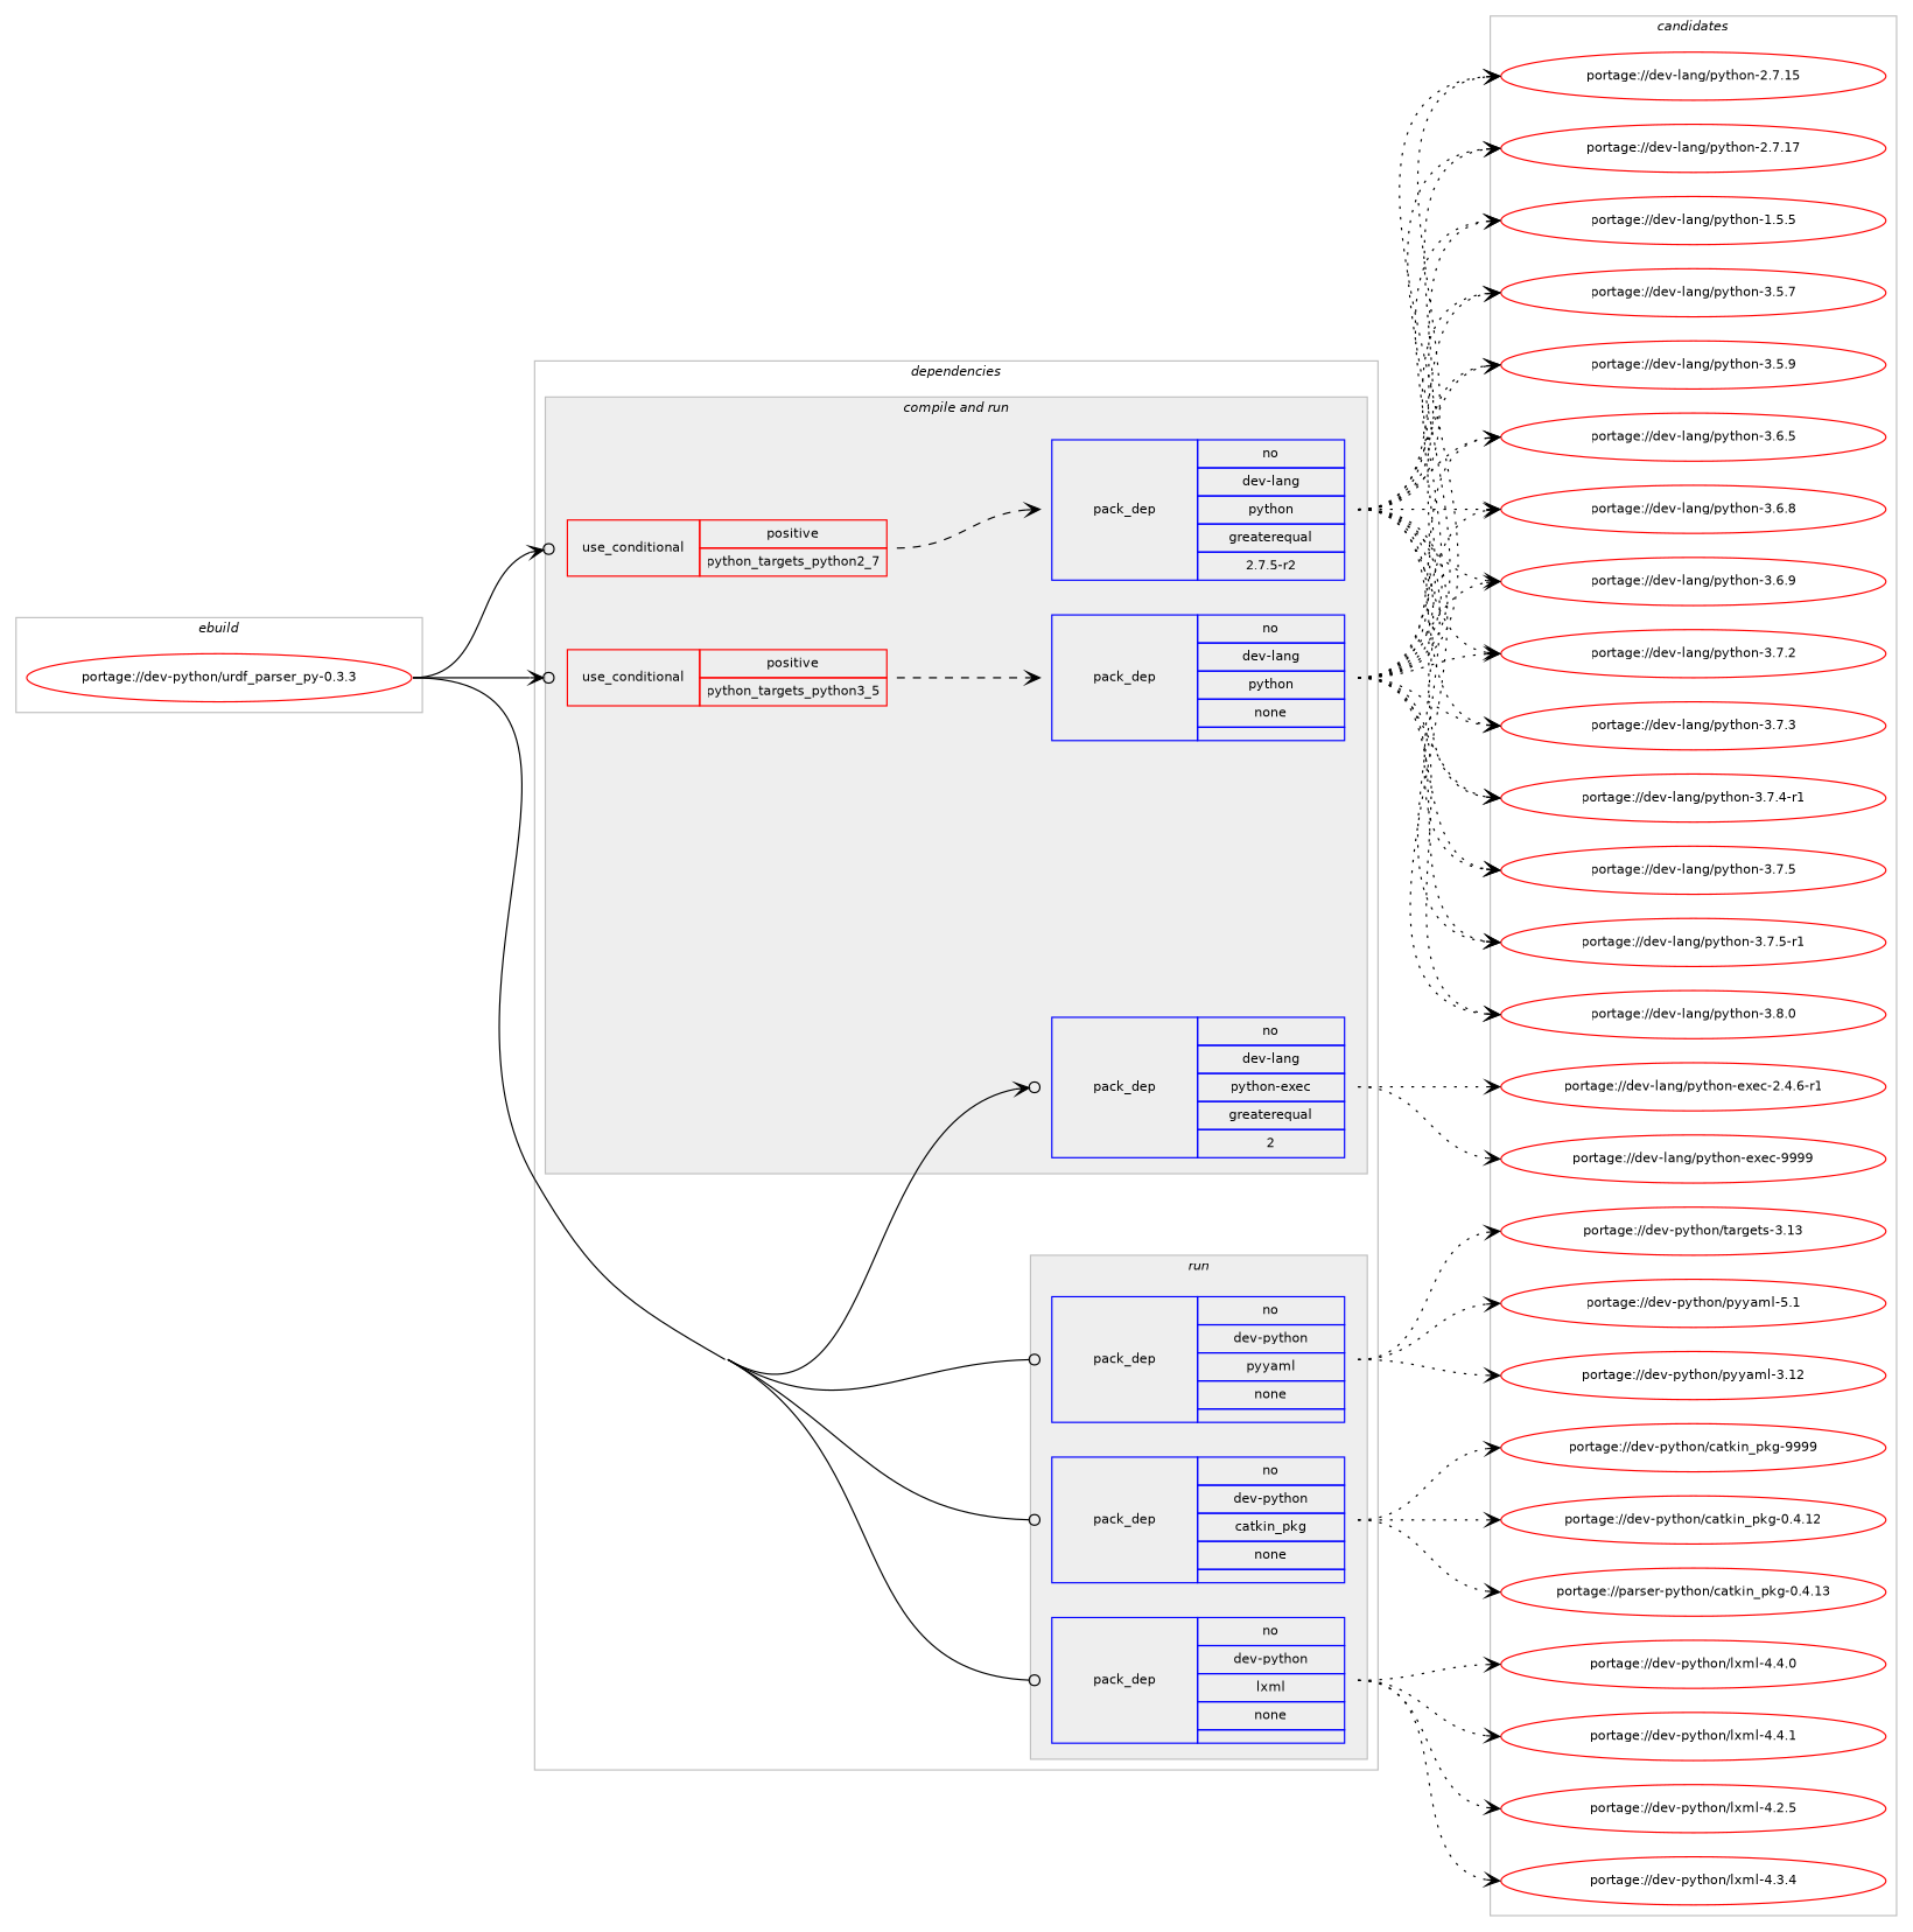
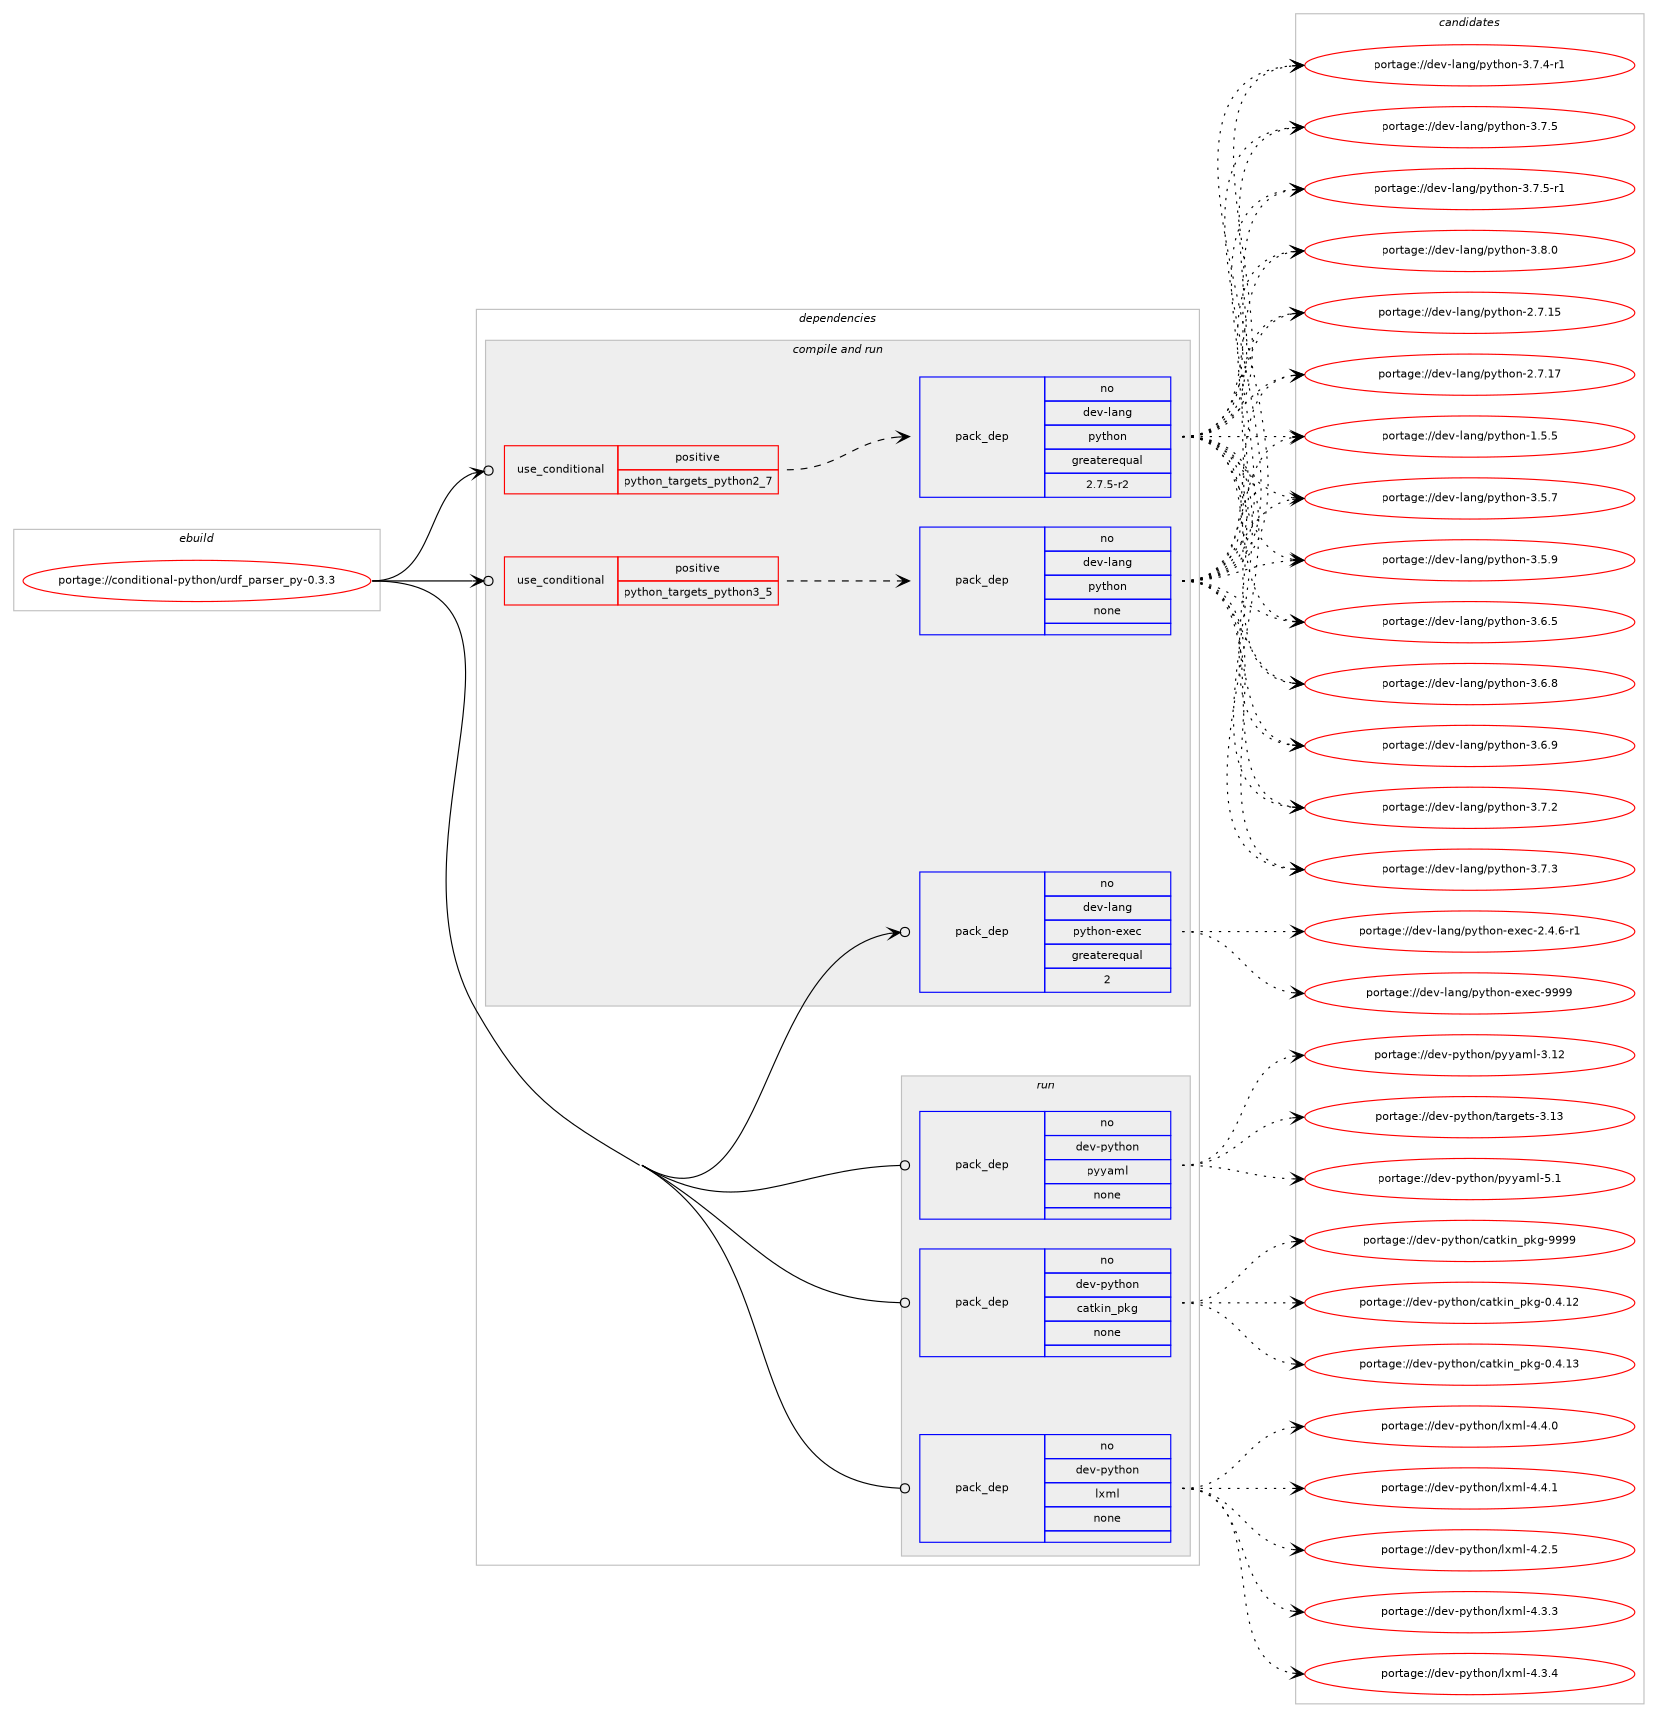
  digraph {
    compound=true
    concentrate=true
    fontname=Helvetica
    fontsize=10
    newrank=true
    rankdir=LR
    ranksep=1.5
    node [color=red fontname=Helvetica fontsize=10]
    edge [arrowhead=vee headport=w style=dotted tailport=e weight=100]
-   n1 [label="portage://dev-python/urdf_parser_py-0.3.3" width=4]
+   n1 [label="portage://conditional-python/urdf_parser_py-0.3.3" width=4]
    n2 [color=blue label=<<TABLE BORDER="0" CELLBORDER="1" CELLSPACING="0" CELLPADDING="4" WIDTH="220"><TR><TD ROWSPAN="6" CELLPADDING="30">pack_dep</TD></TR><TR><TD WIDTH="110">no</TD></TR><TR><TD>dev-lang</TD></TR><TR><TD>python</TD></TR><TR><TD>greaterequal</TD></TR><TR><TD>2.7.5-r2</TD></TR></TABLE>> shape=none]
    n3 [label=<<TABLE BORDER="0" CELLBORDER="1" CELLSPACING="0" CELLPADDING="4"><TR><TD ROWSPAN="3" CELLPADDING="10">use_conditional</TD></TR><TR><TD>positive</TD></TR><TR><TD>python_targets_python2_7</TD></TR></TABLE>> shape=none]
    n4 [color=blue label=<<TABLE BORDER="0" CELLBORDER="1" CELLSPACING="0" CELLPADDING="4" WIDTH="220"><TR><TD ROWSPAN="6" CELLPADDING="30">pack_dep</TD></TR><TR><TD WIDTH="110">no</TD></TR><TR><TD>dev-lang</TD></TR><TR><TD>python</TD></TR><TR><TD>none</TD></TR><TR><TD></TD></TR></TABLE>> shape=none]
    n5 [label=<<TABLE BORDER="0" CELLBORDER="1" CELLSPACING="0" CELLPADDING="4"><TR><TD ROWSPAN="3" CELLPADDING="10">use_conditional</TD></TR><TR><TD>positive</TD></TR><TR><TD>python_targets_python3_5</TD></TR></TABLE>> shape=none]
    n6 [color=blue label=<<TABLE BORDER="0" CELLBORDER="1" CELLSPACING="0" CELLPADDING="4" WIDTH="220"><TR><TD ROWSPAN="6" CELLPADDING="30">pack_dep</TD></TR><TR><TD WIDTH="110">no</TD></TR><TR><TD>dev-lang</TD></TR><TR><TD>python-exec</TD></TR><TR><TD>greaterequal</TD></TR><TR><TD>2</TD></TR></TABLE>> shape=none]
    n7 [color=blue label=<<TABLE BORDER="0" CELLBORDER="1" CELLSPACING="0" CELLPADDING="4" WIDTH="220"><TR><TD ROWSPAN="6" CELLPADDING="30">pack_dep</TD></TR><TR><TD WIDTH="110">no</TD></TR><TR><TD>dev-python</TD></TR><TR><TD>catkin_pkg</TD></TR><TR><TD>none</TD></TR><TR><TD></TD></TR></TABLE>> shape=none]
    n8 [color=blue label=<<TABLE BORDER="0" CELLBORDER="1" CELLSPACING="0" CELLPADDING="4" WIDTH="220"><TR><TD ROWSPAN="6" CELLPADDING="30">pack_dep</TD></TR><TR><TD WIDTH="110">no</TD></TR><TR><TD>dev-python</TD></TR><TR><TD>lxml</TD></TR><TR><TD>none</TD></TR><TR><TD></TD></TR></TABLE>> shape=none]
    n9 [color=blue label=<<TABLE BORDER="0" CELLBORDER="1" CELLSPACING="0" CELLPADDING="4" WIDTH="220"><TR><TD ROWSPAN="6" CELLPADDING="30">pack_dep</TD></TR><TR><TD WIDTH="110">no</TD></TR><TR><TD>dev-python</TD></TR><TR><TD>pyyaml</TD></TR><TR><TD>none</TD></TR><TR><TD></TD></TR></TABLE>> shape=none]
    n10 [label="portage://dev-lang/python-2.7.15" width=4]
    n11 [label="portage://dev-lang/python-2.7.17" width=4]
    n12 [label="portage://dev-lang/python-1.5.5" width=4]
    n13 [label="portage://dev-lang/python-3.5.7" width=4]
    n14 [label="portage://dev-lang/python-3.5.9" width=4]
    n15 [label="portage://dev-lang/python-3.6.5" width=4]
    n16 [label="portage://dev-lang/python-3.6.8" width=4]
    n17 [label="portage://dev-lang/python-3.6.9" width=4]
    n18 [label="portage://dev-lang/python-3.7.2" width=4]
    n19 [label="portage://dev-lang/python-3.7.3" width=4]
    n20 [label="portage://dev-lang/python-3.7.4-r1" width=4]
    n21 [label="portage://dev-lang/python-3.7.5" width=4]
    n22 [label="portage://dev-lang/python-3.7.5-r1" width=4]
    n23 [label="portage://dev-lang/python-3.8.0" width=4]
    n24 [label="portage://dev-lang/python-exec-2.4.6-r1" width=4]
    n25 [label="portage://dev-lang/python-exec-9999" width=4]
    n26 [label="portage://dev-python/catkin_pkg-0.4.12" width=4]
-   n27 [label="portage://parser-python/catkin_pkg-0.4.13" width=4]
+   n27 [label="portage://dev-python/catkin_pkg-0.4.13" width=4]
    n28 [label="portage://dev-python/catkin_pkg-9999" width=4]
    n29 [label="portage://dev-python/lxml-4.2.5" width=4]
+   n30 [label="portage://dev-python/lxml-4.3.3" width=4]
    n31 [label="portage://dev-python/lxml-4.3.4" width=4]
    n32 [label="portage://dev-python/lxml-4.4.0" width=4]
    n33 [label="portage://dev-python/lxml-4.4.1" width=4]
    n34 [label="portage://dev-python/pyyaml-3.12" width=4]
    n35 [label="portage://dev-python/targets-3.13" width=4]
    n36 [label="portage://dev-python/pyyaml-5.1" width=4]
    subgraph cluster_1 {
      color=gray
      label=<<i>ebuild</i>>
      rank=same
      n1
    }
    subgraph cluster_2 {
      color=gray
      label=<<i>dependencies</i>>
      subgraph cluster_3 {
        color=gray
        fillcolor="#eeeeee"
        label=<<i>compile</i>>
        style=filled
      }
      subgraph cluster_4 {
        color=gray
        fillcolor="#eeeeee"
        label=<<i>compile and run</i>>
        style=filled
        subgraph sub_5 {
          color=gray
          fillcolor="#eeeeee"
          label=<<i>compile and run</i>>
          style=filled
          n3
          subgraph sub_6 {
            color=gray
            fillcolor="#eeeeee"
            label=<<i>compile and run</i>>
            style=filled
            n2
          }
        }
        subgraph sub_7 {
          color=gray
          fillcolor="#eeeeee"
          label=<<i>compile and run</i>>
          style=filled
          n5
          subgraph sub_8 {
            color=gray
            fillcolor="#eeeeee"
            label=<<i>compile and run</i>>
            style=filled
            n4
          }
        }
        subgraph sub_9 {
          color=gray
          fillcolor="#eeeeee"
          label=<<i>compile and run</i>>
          style=filled
          n6
        }
      }
      subgraph cluster_10 {
        color=gray
        fillcolor="#eeeeee"
        label=<<i>run</i>>
        style=filled
        subgraph sub_11 {
          color=gray
          fillcolor="#eeeeee"
          label=<<i>run</i>>
          style=filled
          n7
        }
        subgraph sub_12 {
          color=gray
          fillcolor="#eeeeee"
          label=<<i>run</i>>
          style=filled
          n8
        }
        subgraph sub_13 {
          color=gray
          fillcolor="#eeeeee"
          label=<<i>run</i>>
          style=filled
          n9
        }
      }
    }
    subgraph cluster_14 {
      color=gray
      label=<<i>candidates</i>>
      rank=same
      subgraph sub_15 {
        color=black
        label=<<i>candidates</i>>
        nodesep=1
        rank=same
        n10
        n11
        n12
        n13
        n14
        n15
        n16
        n17
        n18
        n19
        n20
        n21
        n22
        n23
      }
      subgraph sub_16 {
        color=black
        label=<<i>candidates</i>>
        nodesep=1
        rank=same
        n10
        n11
        n12
        n13
        n14
        n15
        n16
        n17
        n18
        n19
        n20
        n21
        n22
        n23
      }
      subgraph sub_17 {
        color=black
        label=<<i>candidates</i>>
        nodesep=1
        rank=same
        n24
        n25
      }
      subgraph sub_18 {
        color=black
        label=<<i>candidates</i>>
        nodesep=1
        rank=same
        n26
        n27
        n28
      }
      subgraph sub_19 {
        color=black
        label=<<i>candidates</i>>
        nodesep=1
        rank=same
        n29
+       n30
        n31
        n32
        n33
      }
      subgraph sub_20 {
        color=black
        label=<<i>candidates</i>>
        nodesep=1
        rank=same
        n34
        n35
        n36
      }
    }
    n1 -> n3 [arrowhead=odotvee style=solid weight=20]
    n1 -> n5 [arrowhead=odotvee style=solid weight=20]
    n1 -> n6 [arrowhead=odotvee style=solid weight=20]
    n1 -> n7 [arrowhead=odot style=solid weight=20]
    n1 -> n8 [arrowhead=odot style=solid weight=20]
    n1 -> n9 [arrowhead=odot style=solid weight=20]
    n2 -> n10
    n2 -> n11
    n2 -> n12
    n2 -> n13
    n2 -> n14
    n2 -> n15
    n2 -> n16
    n2 -> n17
    n2 -> n18
    n2 -> n19
    n2 -> n20
    n2 -> n21
    n2 -> n22
    n2 -> n23
    n3 -> n2 [style=dashed weight=20]
    n4 -> n10
    n4 -> n11
    n4 -> n12
    n4 -> n13
    n4 -> n14
    n4 -> n15
    n4 -> n16
    n4 -> n17
    n4 -> n18
    n4 -> n19
    n4 -> n20
    n4 -> n21
    n4 -> n22
    n4 -> n23
    n5 -> n4 [style=dashed weight=20]
    n6 -> n24
    n6 -> n25
    n7 -> n26
    n7 -> n27
    n7 -> n28
    n8 -> n29
+   n8 -> n30
    n8 -> n31
    n8 -> n32
    n8 -> n33
    n9 -> n34
    n9 -> n35
    n9 -> n36
  }
